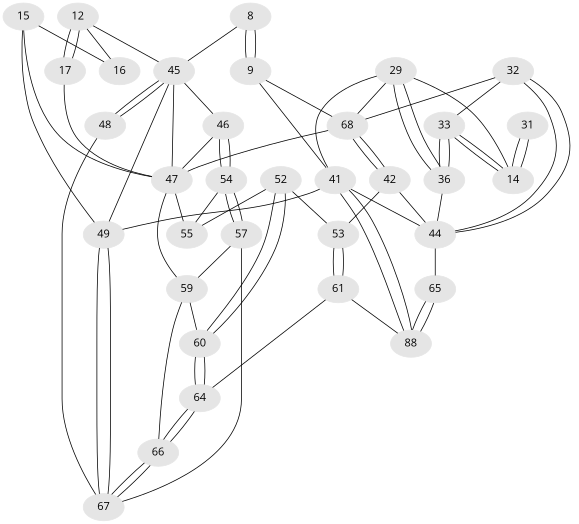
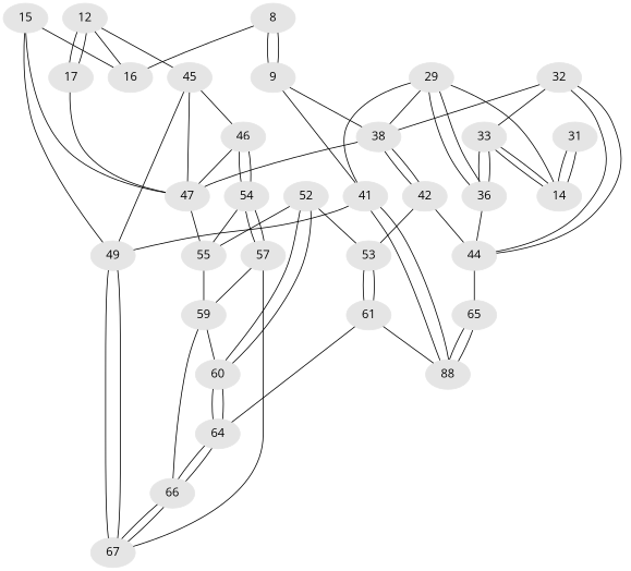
  graph {
    fontname="Open Sans"
    node [color=gray90 fontname="Open Sans" style=filled]
    edge [fontname="Open Sans"]
    9 [super="+4+5"]
    8
    16 [super="+7+10"]
-   38 [super="+21+27" label=68]
+   38 [super="+21+27"]
    41 [super="+3"]
    47 [super="+37+26"]
    42
    49 [super="+2"]
    44 [super="+40+43"]
    n10 [label=88 super="+62"]
    12 [super="+11"]
    17
    45 [super="+25+24"]
    46
-   48 [super="+35"]
    15
    55 [super="+51"]
    67 [super="+56+50"]
    29 [super="+28"]
    n20 [label=14 super="+30"]
    36
    31
    32
    33
    65 [super="+63"]
    53
    61
    54
    57
    59 [super="+58"]
    52
    60
    64
    66
    9 -- 38
    9 -- 41
    8 -- 9 [weight=2]
    8 -- 9
-   8 -- 45
+   8 -- 16
    38 -- 47 [weight=2]
    38 -- 42
    38 -- 42
    41 -- 49 [weight=2]
-   41 -- 44
    41 -- n10
    41 -- n10
    47 -- 55
    42 -- 44
    42 -- 53
    49 -- 67 [weight=2]
    49 -- 67
    44 -- 65 [weight=2]
    12 -- 16
    12 -- 17 [weight=2]
    12 -- 17
    12 -- 45
    17 -- 47
    45 -- 47
    45 -- 49
    45 -- 46
-   45 -- 48 [weight=3]
-   45 -- 48
    46 -- 47
    46 -- 54
    46 -- 54
-   48 -- 67
    15 -- 16 [weight=2]
    15 -- 47
    15 -- 49
-   47 -- 59
+   55 -- 59
    29 -- 38
    29 -- 41
    29 -- n20
    29 -- 36
    29 -- 36
    36 -- 44
    31 -- n20 [weight=2]
    31 -- n20
    32 -- 38
    32 -- 44
    32 -- 44
    32 -- 33
    33 -- n20
    33 -- n20
    33 -- 36
    33 -- 36
    65 -- n10 [weight=2]
    65 -- n10
    53 -- 61
    53 -- 61
    61 -- n10
    61 -- 64
    54 -- 55
    54 -- 57
    54 -- 57
    57 -- 67
    57 -- 59
    59 -- 60
    59 -- 66
    52 -- 55
    52 -- 53
    52 -- 60
    52 -- 60
    60 -- 64
    60 -- 64
    64 -- 66
    64 -- 66
    66 -- 67
    66 -- 67
  }
